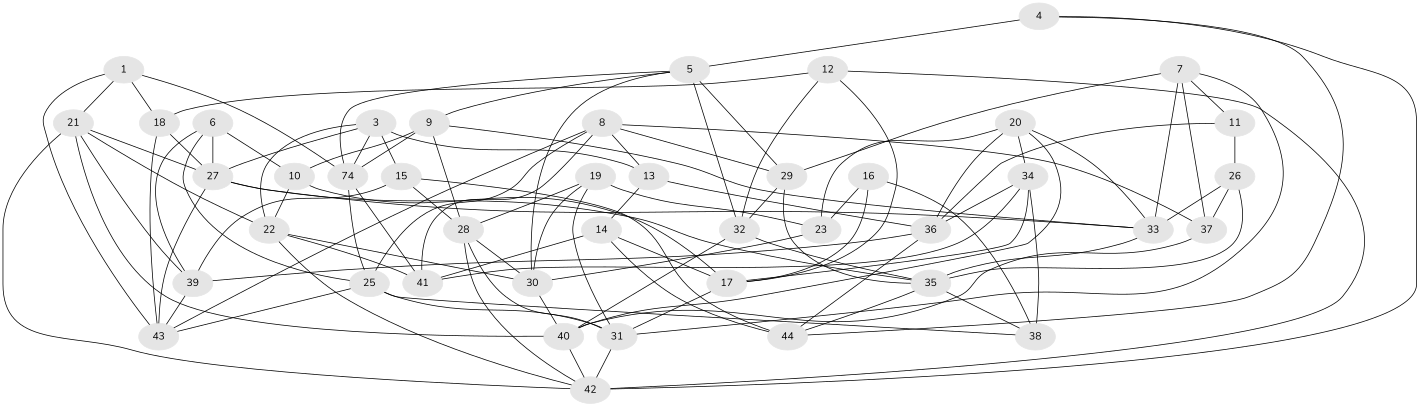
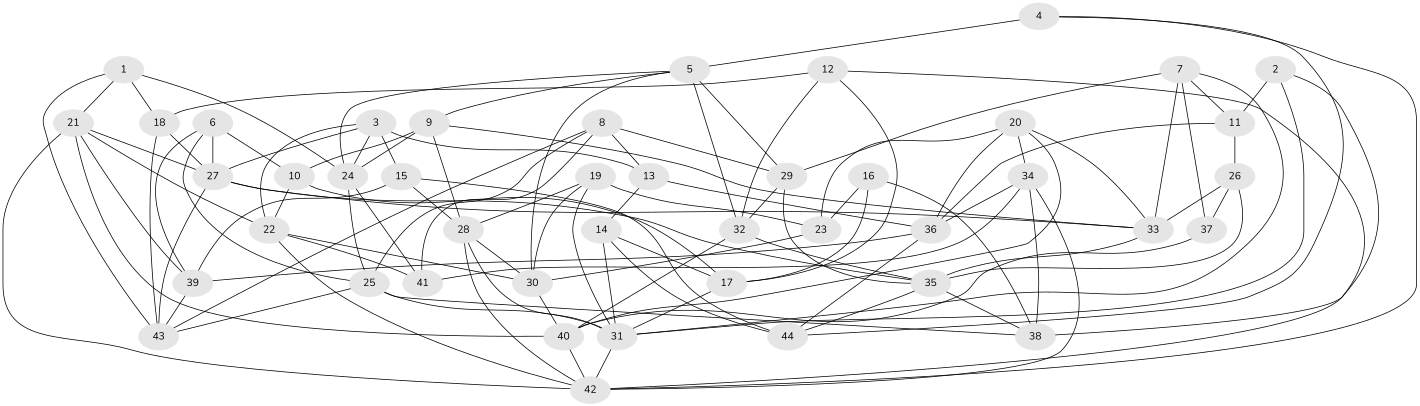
  graph {
    fontname=Nunito
    node [color=gray90 fontname=Nunito style=filled]
    edge [fontname=Nunito weight=1.0]
    1
    18
    21
-   24 [label=74]
+   24
    43
    27
    22
    42
    39
    40
    25
    41
+   2
    11
    31
    38
    26
    36
    3
    13
    15
    14
    44
    28
    30
    35
    33
    4
    5
    9
    29
    32
    10
    6
    17
    7
    37
    8
    12
    16
    23
    19
    20
    34
    1 -- 18
    1 -- 21
    1 -- 24
    1 -- 43
    18 -- 43
    18 -- 27 [weight=2.0]
    21 -- 27
    21 -- 22
    21 -- 42
    21 -- 39
    21 -- 40
    24 -- 25
    24 -- 41
    27 -- 43
    27 -- 35
    27 -- 33
    22 -- 42
    22 -- 41
    22 -- 30
    39 -- 43
    40 -- 42
    25 -- 43
    25 -- 31
    25 -- 38
+   2 -- 11 [weight=2.0]
+   2 -- 31
+   2 -- 38
    11 -- 26 [weight=2.0]
    11 -- 36
    31 -- 42
    26 -- 35 [weight=2.0]
    26 -- 33
    26 -- 37
    36 -- 39
    36 -- 44
    3 -- 24
    3 -- 27
    3 -- 22
    3 -- 13
    3 -- 15
    13 -- 36
    13 -- 14
    15 -- 39
    15 -- 44
    15 -- 28
-   14 -- 41
+   14 -- 31
    14 -- 44 [weight=2.0]
    14 -- 17 [weight=2.0]
    28 -- 42
    28 -- 31
    28 -- 30
    30 -- 40
    35 -- 38
    35 -- 44
    33 -- 35
    4 -- 42
    4 -- 44
    4 -- 5 [weight=2.0]
    5 -- 24
    5 -- 30
    5 -- 9
    5 -- 29
    5 -- 32
    9 -- 24
    9 -- 28
    9 -- 33
    9 -- 10 [weight=2.0]
    29 -- 35
    29 -- 32
    32 -- 40
    32 -- 35 [weight=2.0]
    10 -- 22
    10 -- 17
    6 -- 27
    6 -- 39 [weight=2.0]
    6 -- 25
    6 -- 10 [weight=2.0]
    17 -- 31
    7 -- 11
    7 -- 31
    7 -- 33
    7 -- 29 [weight=2.0]
    7 -- 37
    37 -- 40
    8 -- 43
    8 -- 25
    8 -- 41
    8 -- 13
    8 -- 29
-   8 -- 37
    12 -- 18
    12 -- 42
    12 -- 32
    12 -- 17
    16 -- 38
    16 -- 17
    16 -- 23 [weight=2.0]
    23 -- 30
    19 -- 31
    19 -- 28
    19 -- 30
    19 -- 23
    20 -- 40
    20 -- 36
    20 -- 33
    20 -- 23 [weight=2.0]
    20 -- 34
-   34 -- 17
+   34 -- 42
    34 -- 41
    34 -- 38 [weight=2.0]
    34 -- 36
  }
